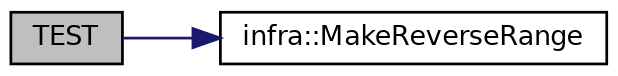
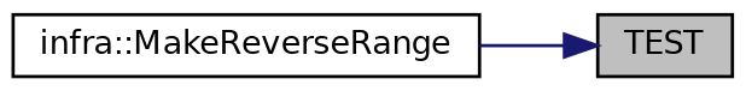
  digraph {
    rankdir=LR
    node [color=black fontname=Helvetica fontsize=10 shape=record style=filled]
    n1 [fillcolor=grey75 fontcolor=black height=0.2 label=TEST width=0.4]
    n2 [fillcolor=white height=0.2 label="infra::MakeReverseRange" width=0.4]
-   n1 -> n2 [color=midnightblue fontname=Helvetica fontsize=10 labelfontname=Helvetica labelfontsize=10 style=solid]
+   n2 -> n1 [color=midnightblue fontname=Helvetica fontsize=10 labelfontname=Helvetica labelfontsize=10 style=solid]
  }
